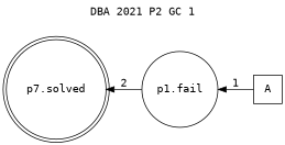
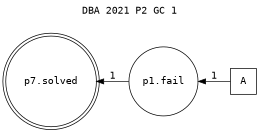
  digraph {
    fontname="DejaVu Sans Mono"
    label=" DBA 2021 P2 GC 1 "
    labelloc=tl
    rankdir=RL
    node [fontname="DejaVu Sans Mono"]
    edge [fontname="DejaVu Sans Mono"]
    n1 [label=A shape=square]
    n2 [label="p1.fail" shape=circle]
    n3 [label="p7.solved" shape=doublecircle]
    n1 -> n2 [label=1]
-   n2 -> n3 [label=2]
+   n2 -> n3 [label=1]
  }
